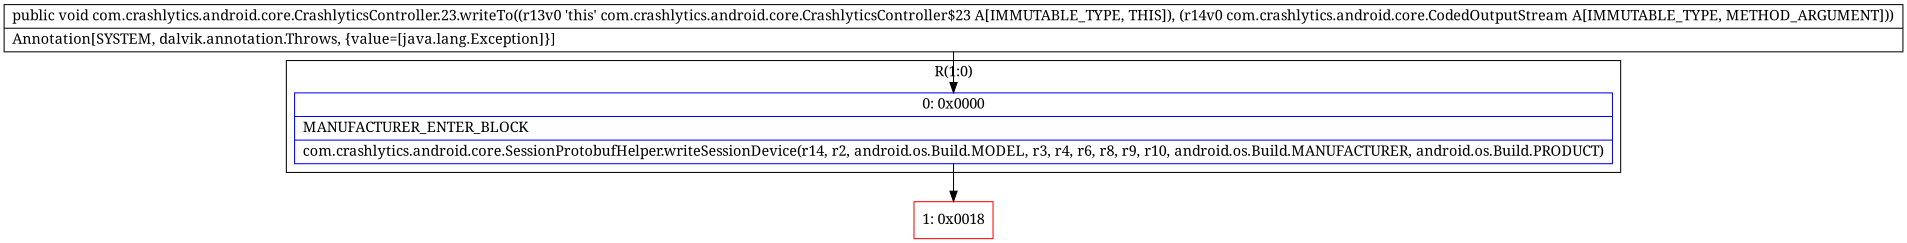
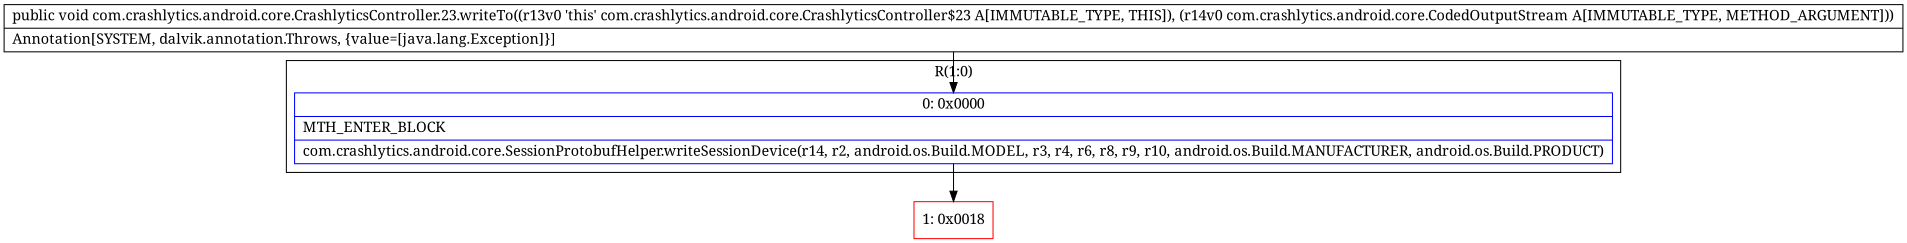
  digraph {
    fontname="Noto Serif"
    node [shape=record fontname="Noto Serif"]
    edge [fontname="Noto Serif"]
-   n1 [color=blue label="{0\:\ 0x0000|MANUFACTURER_ENTER_BLOCK\l|com.crashlytics.android.core.SessionProtobufHelper.writeSessionDevice(r14, r2, android.os.Build.MODEL, r3, r4, r6, r8, r9, r10, android.os.Build.MANUFACTURER, android.os.Build.PRODUCT)\l}"]
+   n1 [color=blue label="{0\:\ 0x0000|MTH_ENTER_BLOCK\l|com.crashlytics.android.core.SessionProtobufHelper.writeSessionDevice(r14, r2, android.os.Build.MODEL, r3, r4, r6, r8, r9, r10, android.os.Build.MANUFACTURER, android.os.Build.PRODUCT)\l}"]
    n2 [color=red label="{1\:\ 0x0018}"]
    n3 [label="{public void com.crashlytics.android.core.CrashlyticsController.23.writeTo((r13v0 'this' com.crashlytics.android.core.CrashlyticsController$23 A[IMMUTABLE_TYPE, THIS]), (r14v0 com.crashlytics.android.core.CodedOutputStream A[IMMUTABLE_TYPE, METHOD_ARGUMENT]))  | Annotation[SYSTEM, dalvik.annotation.Throws, \{value=[java.lang.Exception]\}]\l}"]
    subgraph cluster_1 {
      label="R(1:0)"
      n1
    }
    n1 -> n2
    n3 -> n1
  }
